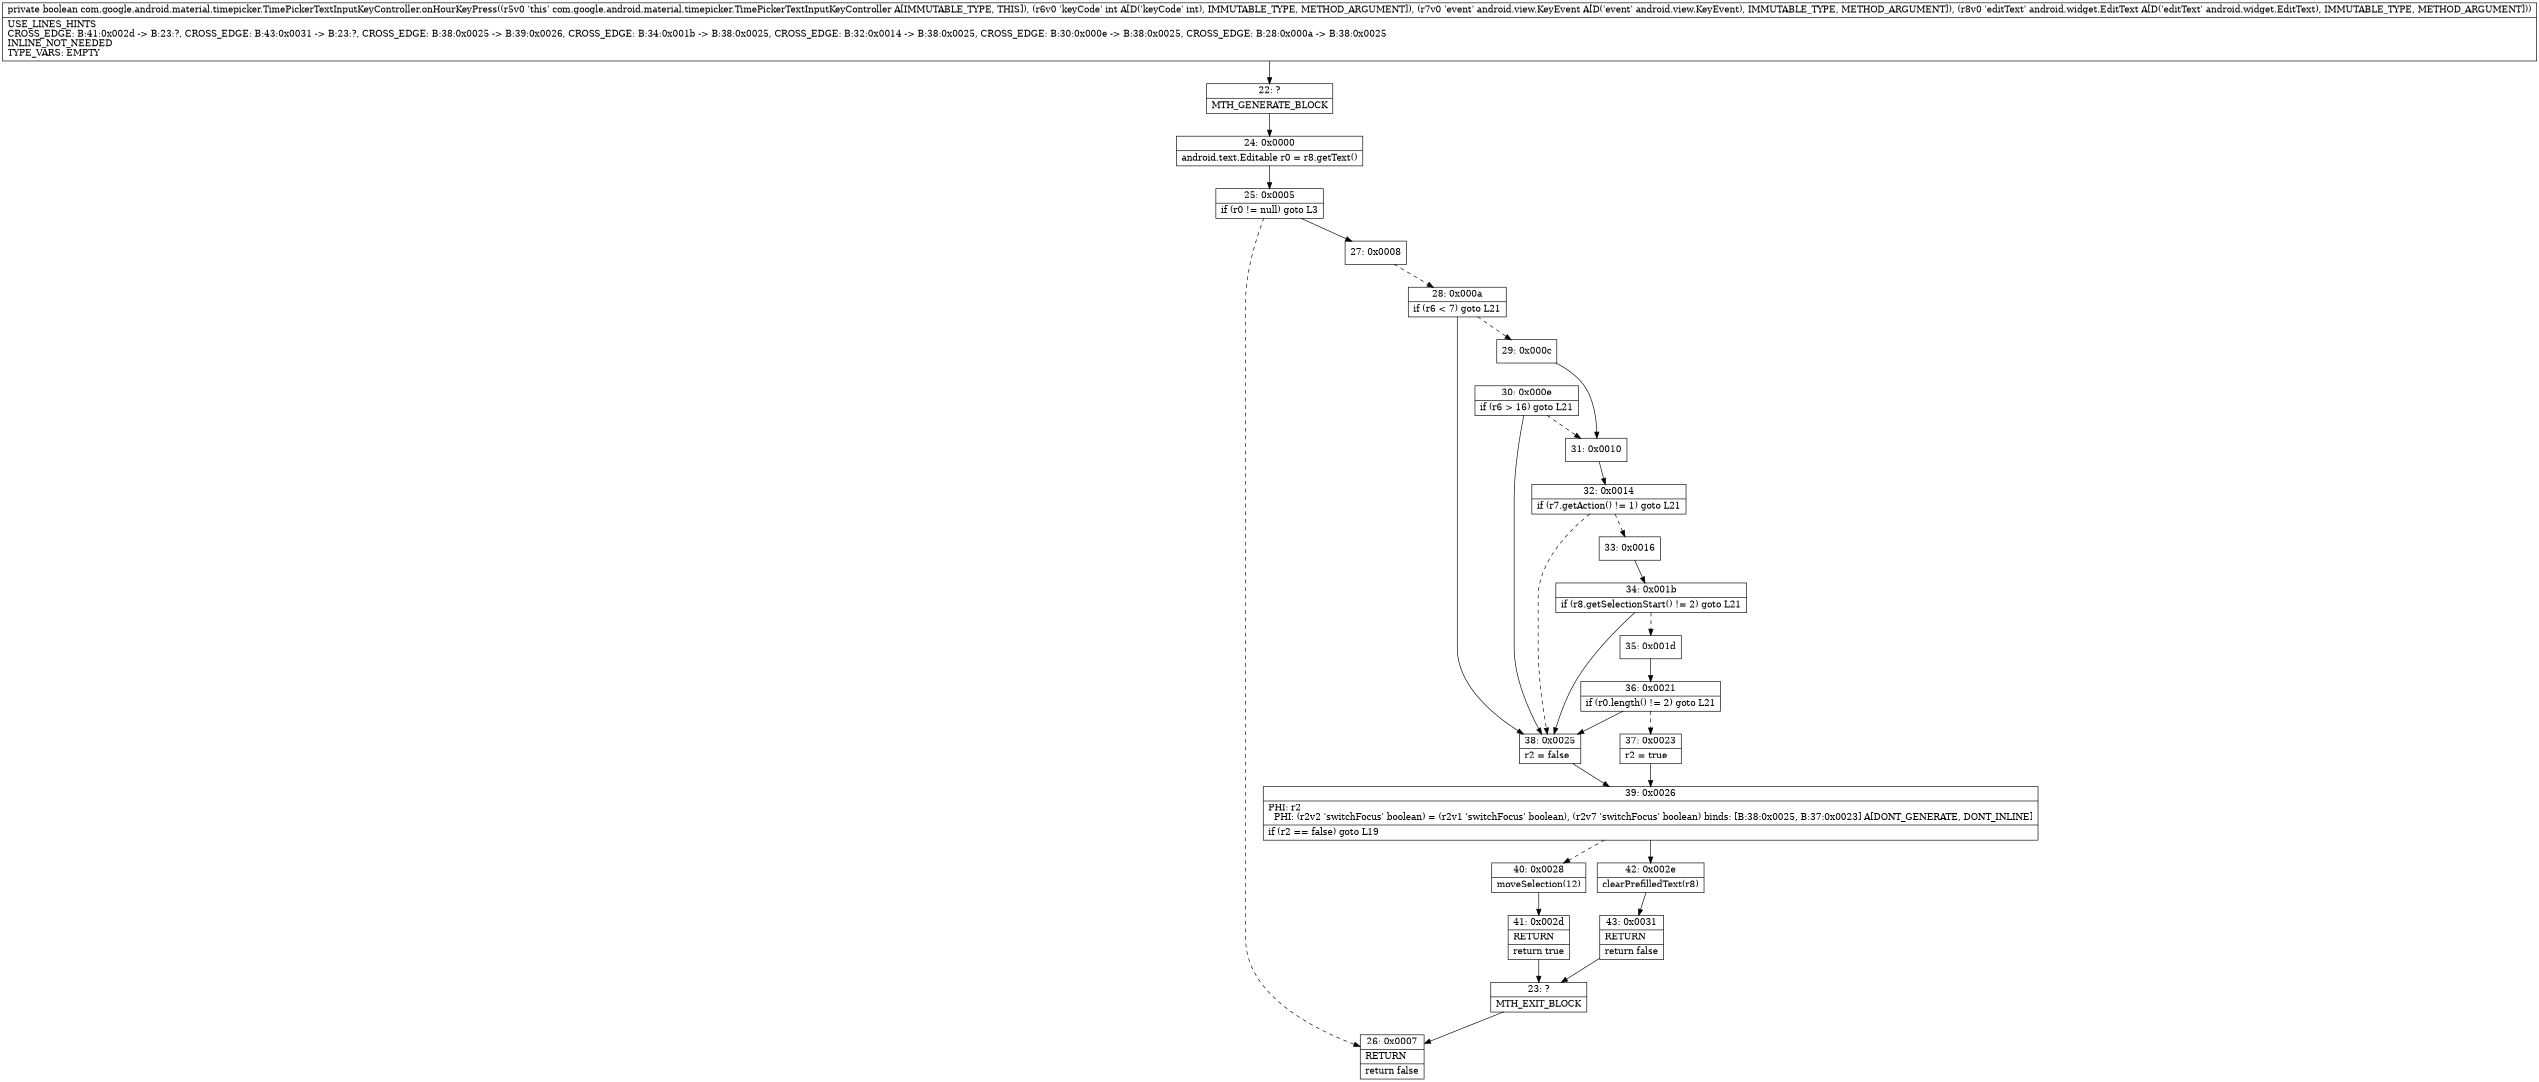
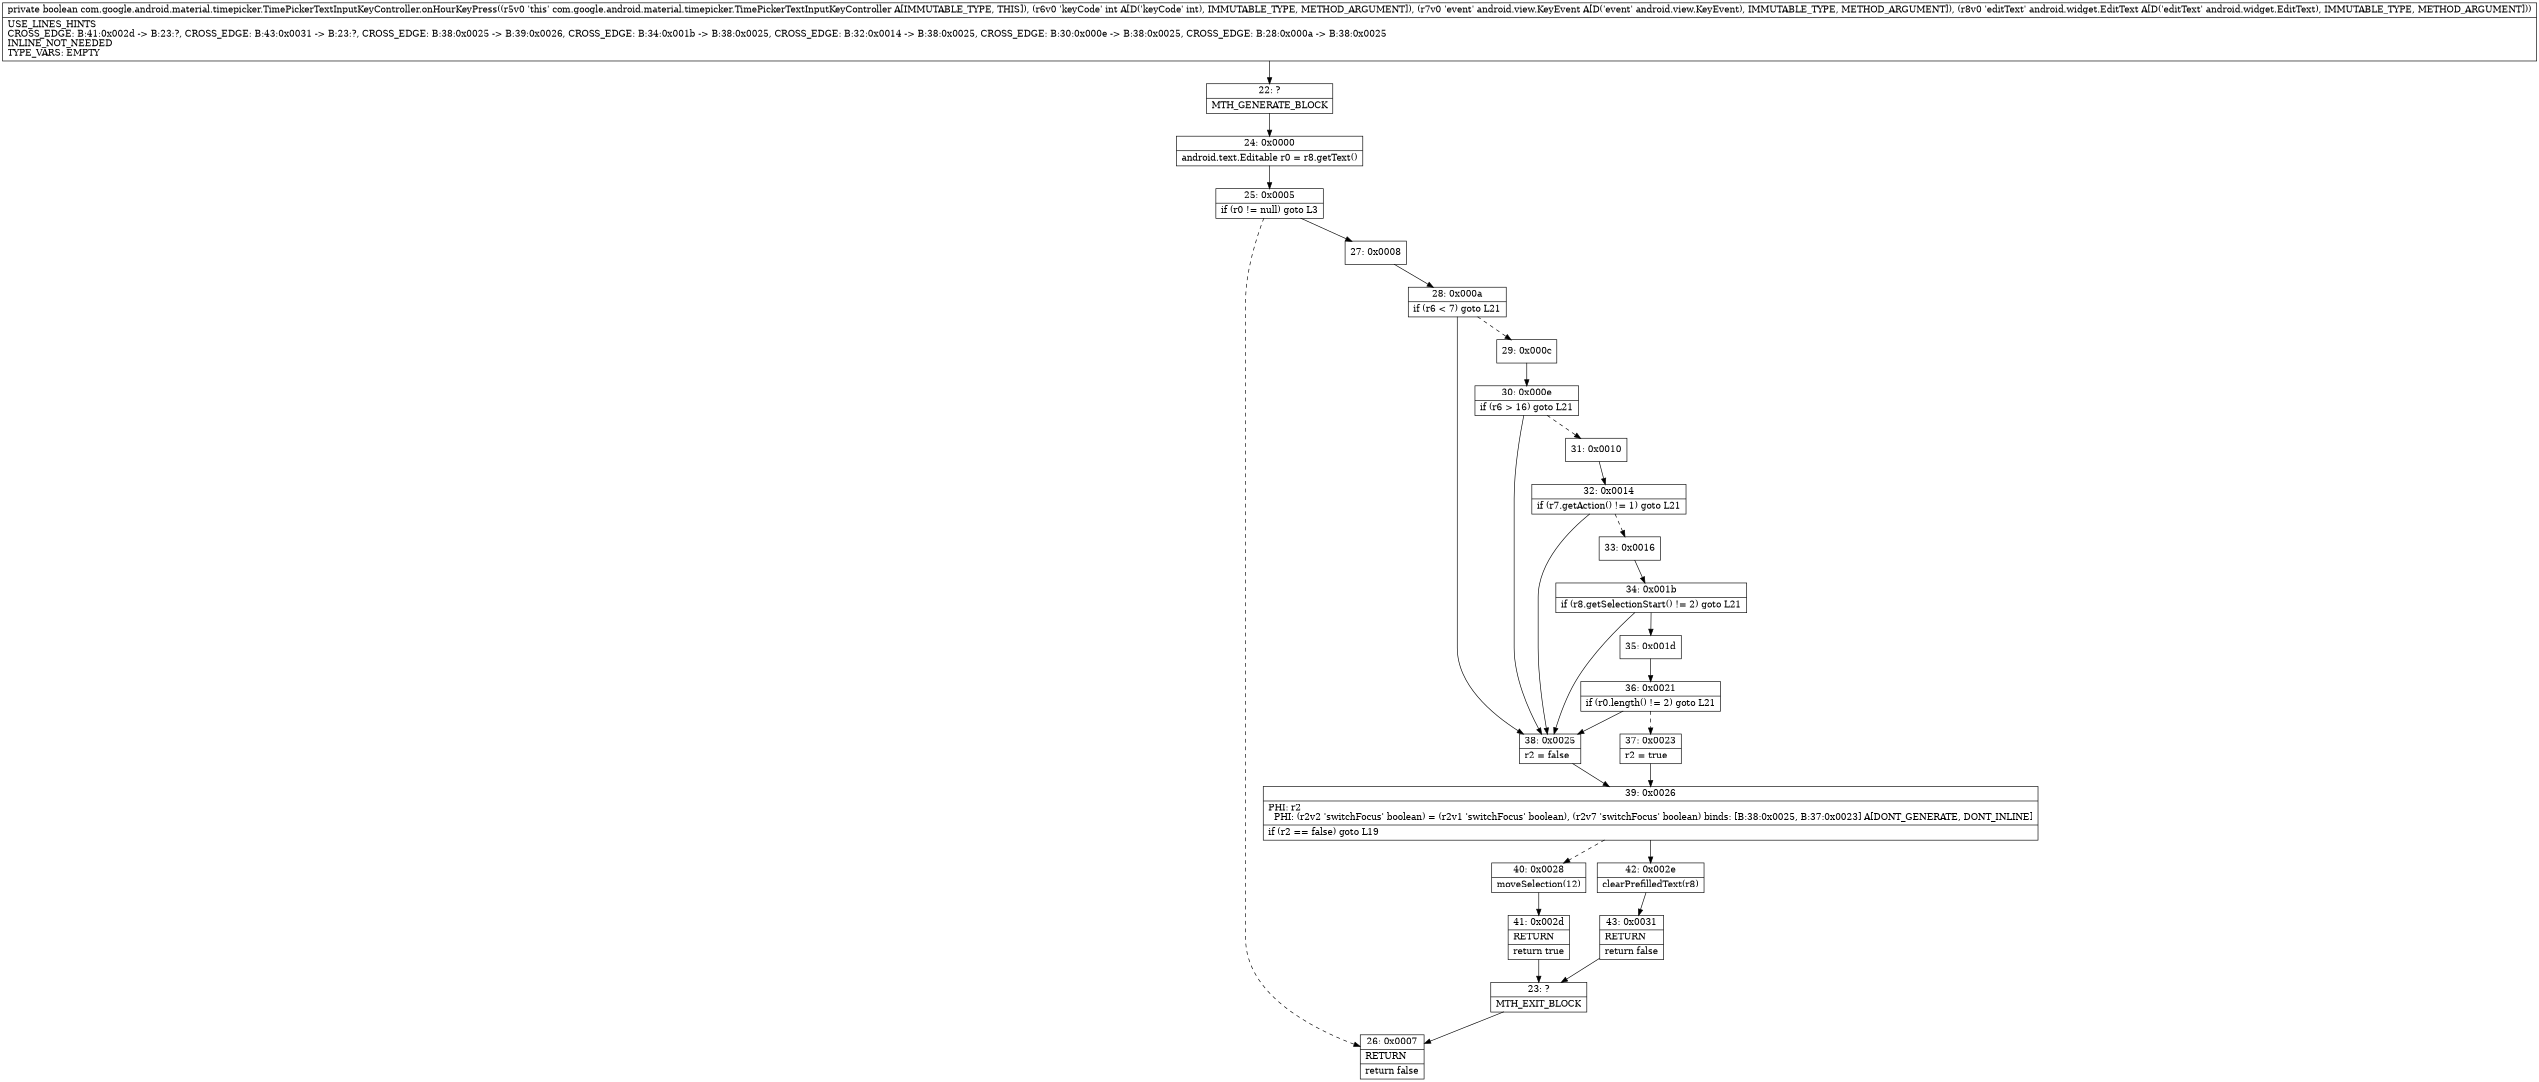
  digraph {
    node [shape=record]
    n1 [label="{22\:\ ?|MTH_GENERATE_BLOCK\l}"]
    n2 [label="{24\:\ 0x0000|android.text.Editable r0 = r8.getText()\l}"]
    n3 [label="{25\:\ 0x0005|if (r0 != null) goto L3\l}"]
    n4 [label="{26\:\ 0x0007|RETURN\l|return false\l}"]
    n5 [label="{27\:\ 0x0008}"]
    n6 [label="{28\:\ 0x000a|if (r6 \< 7) goto L21\l}"]
    n7 [label="{23\:\ ?|MTH_EXIT_BLOCK\l}"]
    n8 [label="{29\:\ 0x000c}"]
    n9 [label="{38\:\ 0x0025|r2 = false\l}"]
    n10 [label="{30\:\ 0x000e|if (r6 \> 16) goto L21\l}"]
    n11 [label="{39\:\ 0x0026|PHI: r2 \l  PHI: (r2v2 'switchFocus' boolean) = (r2v1 'switchFocus' boolean), (r2v7 'switchFocus' boolean) binds: [B:38:0x0025, B:37:0x0023] A[DONT_GENERATE, DONT_INLINE]\l|if (r2 == false) goto L19\l}"]
    n12 [label="{31\:\ 0x0010}"]
    n13 [label="{32\:\ 0x0014|if (r7.getAction() != 1) goto L21\l}"]
    n14 [label="{33\:\ 0x0016}"]
    n15 [label="{34\:\ 0x001b|if (r8.getSelectionStart() != 2) goto L21\l}"]
    n16 [label="{35\:\ 0x001d}"]
    n17 [label="{36\:\ 0x0021|if (r0.length() != 2) goto L21\l}"]
    n18 [label="{37\:\ 0x0023|r2 = true\l}"]
    n19 [label="{40\:\ 0x0028|moveSelection(12)\l}"]
    n20 [label="{42\:\ 0x002e|clearPrefilledText(r8)\l}"]
    n21 [label="{41\:\ 0x002d|RETURN\l|return true\l}"]
    n22 [label="{43\:\ 0x0031|RETURN\l|return false\l}"]
    n23 [label="{private boolean com.google.android.material.timepicker.TimePickerTextInputKeyController.onHourKeyPress((r5v0 'this' com.google.android.material.timepicker.TimePickerTextInputKeyController A[IMMUTABLE_TYPE, THIS]), (r6v0 'keyCode' int A[D('keyCode' int), IMMUTABLE_TYPE, METHOD_ARGUMENT]), (r7v0 'event' android.view.KeyEvent A[D('event' android.view.KeyEvent), IMMUTABLE_TYPE, METHOD_ARGUMENT]), (r8v0 'editText' android.widget.EditText A[D('editText' android.widget.EditText), IMMUTABLE_TYPE, METHOD_ARGUMENT]))  | USE_LINES_HINTS\lCROSS_EDGE: B:41:0x002d \-\> B:23:?, CROSS_EDGE: B:43:0x0031 \-\> B:23:?, CROSS_EDGE: B:38:0x0025 \-\> B:39:0x0026, CROSS_EDGE: B:34:0x001b \-\> B:38:0x0025, CROSS_EDGE: B:32:0x0014 \-\> B:38:0x0025, CROSS_EDGE: B:30:0x000e \-\> B:38:0x0025, CROSS_EDGE: B:28:0x000a \-\> B:38:0x0025\lINLINE_NOT_NEEDED\lTYPE_VARS: EMPTY\l}"]
    n1 -> n2
    n2 -> n3
    n3 -> n4 [style=dashed]
    n3 -> n5
-   n5 -> n6 [style=dashed]
+   n5 -> n6
    n6 -> n8 [style=dashed]
    n6 -> n9
    n7 -> n4
-   n8 -> n12
+   n8 -> n10
    n9 -> n11
    n10 -> n9
    n10 -> n12 [style=dashed]
    n11 -> n19 [style=dashed]
    n11 -> n20
    n12 -> n13
-   n13 -> n9 [style=dashed]
+   n13 -> n9
    n13 -> n14 [style=dashed]
    n14 -> n15
    n15 -> n9
-   n15 -> n16 [style=dashed]
+   n15 -> n16 [style=solid]
    n16 -> n17
    n17 -> n9
    n17 -> n18 [style=dashed]
    n18 -> n11
    n19 -> n21
    n20 -> n22
    n21 -> n7
    n22 -> n7
    n23 -> n1
  }
